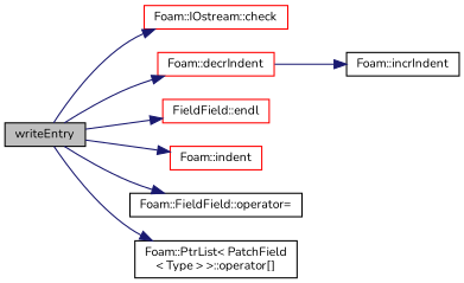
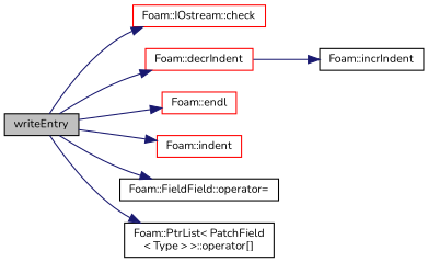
  digraph {
    fontname=Nunito
    rankdir=LR
    node [color=black fontname=Nunito fontsize=10 shape=record]
    edge [color=midnightblue fontname=Nunito fontsize=10 labelfontname=FreeSans labelfontsize=10 style=solid]
    n1 [fillcolor=grey75 fontcolor=black height=0.2 label=writeEntry style=filled width=0.4]
    n2 [color=red height=0.2 label="Foam::IOstream::check" width=0.4]
    n3 [color=red height=0.2 label="Foam::decrIndent" width=0.4]
-   n4 [color=red height=0.2 label="FieldField::endl" width=0.4]
+   n4 [color=red height=0.2 label="Foam::endl" width=0.4]
    n5 [color=red height=0.2 label="Foam::indent" width=0.4]
    n6 [height=0.2 label="Foam::FieldField::operator=" width=0.4]
    n7 [height=0.2 label="Foam::PtrList\< PatchField\l\< Type \> \>::operator[]" width=0.4]
    n8 [height=0.2 label="Foam::incrIndent" width=0.4]
    n1 -> n2
    n1 -> n3
    n1 -> n4
    n1 -> n5
    n1 -> n6
    n1 -> n7
    n3 -> n8
  }
